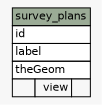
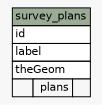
  digraph {
    bgcolor="#f7f7f7"
    fontname=Helvetica
    fontsize=11
    nodesep=0.18
    rankdir=RL
    ranksep=0.46
-   n1 [fontname=Helvetica fontsize=11 label=<     <TABLE BORDER="0" CELLBORDER="1" CELLSPACING="0" BGCOLOR="#ffffff">       <TR><TD COLSPAN="3" BGCOLOR="#9bab96" ALIGN="CENTER">survey_plans</TD></TR>       <TR><TD PORT="id" COLSPAN="3" ALIGN="LEFT">id</TD></TR>       <TR><TD PORT="label" COLSPAN="3" ALIGN="LEFT">label</TD></TR>       <TR><TD PORT="theGeom" COLSPAN="3" ALIGN="LEFT">theGeom</TD></TR>       <TR><TD ALIGN="LEFT" BGCOLOR="#f7f7f7">  </TD><TD ALIGN="RIGHT" BGCOLOR="#f7f7f7">view</TD><TD ALIGN="RIGHT" BGCOLOR="#f7f7f7">  </TD></TR>     </TABLE>> shape=plaintext]
+   n1 [fontname=Helvetica fontsize=11 label=<     <TABLE BORDER="0" CELLBORDER="1" CELLSPACING="0" BGCOLOR="#ffffff">       <TR><TD COLSPAN="3" BGCOLOR="#9bab96" ALIGN="CENTER">survey_plans</TD></TR>       <TR><TD PORT="id" COLSPAN="3" ALIGN="LEFT">id</TD></TR>       <TR><TD PORT="label" COLSPAN="3" ALIGN="LEFT">label</TD></TR>       <TR><TD PORT="theGeom" COLSPAN="3" ALIGN="LEFT">theGeom</TD></TR>       <TR><TD ALIGN="LEFT" BGCOLOR="#f7f7f7">  </TD><TD ALIGN="RIGHT" BGCOLOR="#f7f7f7">plans</TD><TD ALIGN="RIGHT" BGCOLOR="#f7f7f7">  </TD></TR>     </TABLE>> shape=plaintext]
  }
